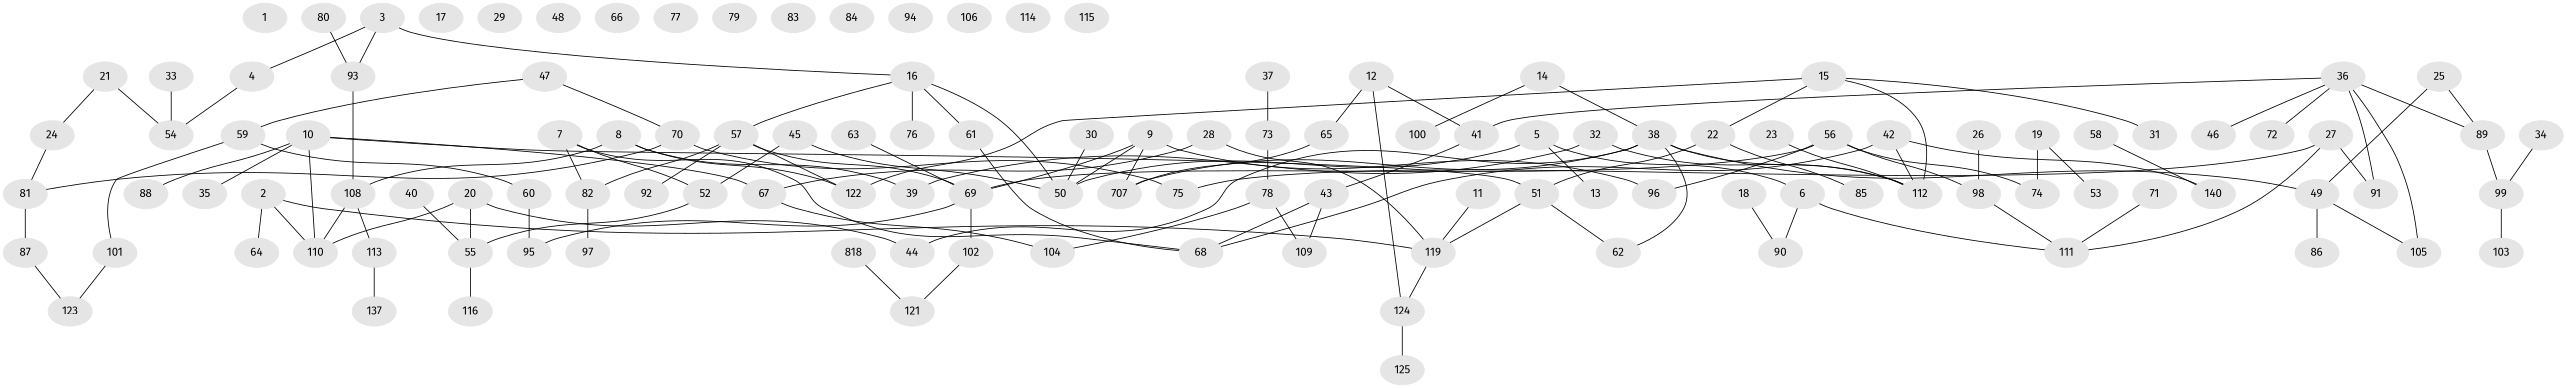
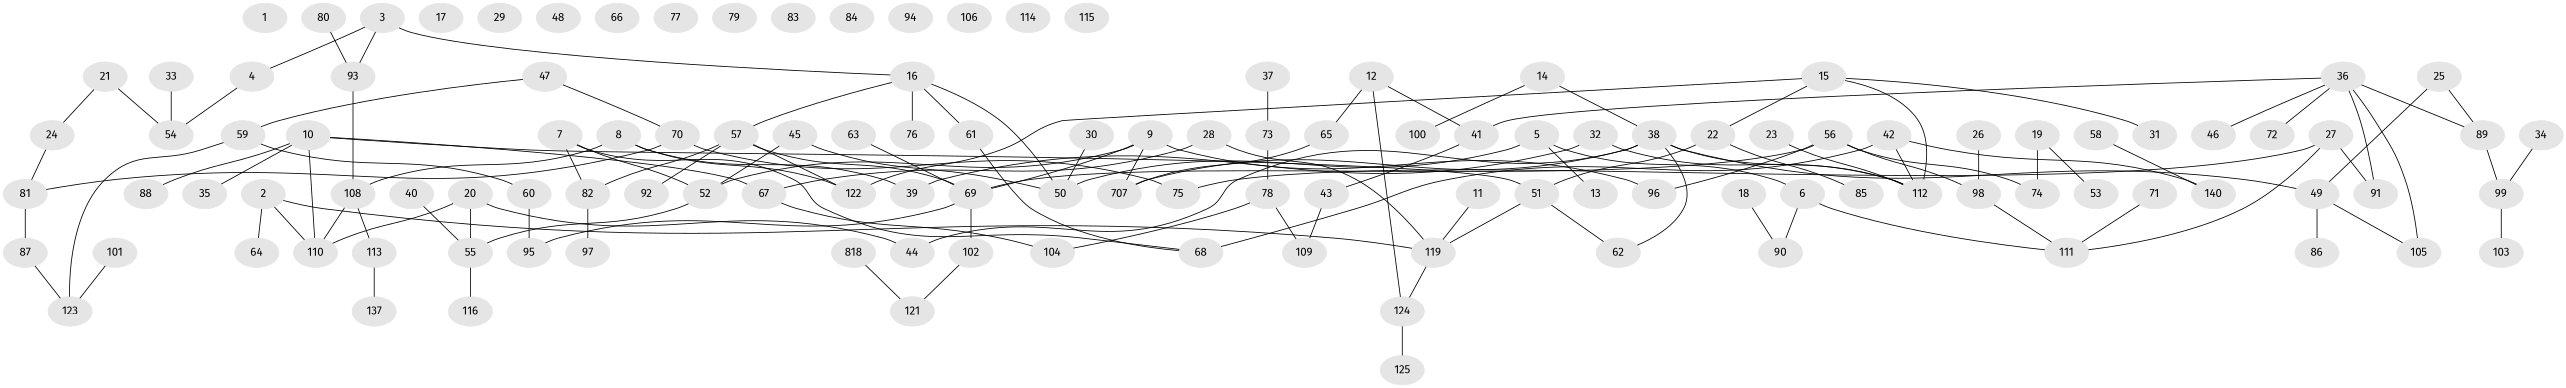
  graph {
    fontname="Fira Sans"
    node [color=gray90 fontname="Fira Sans" style=filled]
    edge [fontname="Fira Sans"]
    1
    2
    64
    110
    119
    124
    3
    4
    16
    93
    54
    50
    57
    61
    76
    108
    5
    6
    13
    90
    111
    7
    52
    68
    82
    55
    97
    8
    39
    122
    113
    9
    69
    96
    n35 [label=707]
    95
    102
    10
    35
    51
    67
    88
    62
    104
    11
    12
    41
    65
    43
    125
    14
    38
    100
    112
    44
    49
    15
    22
    31
    85
    92
    17
    18
    19
    53
    74
    20
    116
    21
    24
    81
    23
    87
    25
    89
    105
    86
    99
    26
    98
    59
    60
    101
    27
    75
    91
    28
    29
    30
    32
    33
    34
    103
    36
    46
    72
    37
    73
    78
    40
    109
    42
    n103 [label=140]
    45
    47
    70
    48
    56
    58
    123
    63
    66
    121
    71
    77
    79
    80
    83
    84
    94
    106
    n122 [label=137]
    114
    115
    n125 [label=818]
    2 -- 64
    2 -- 110
    2 -- 119
    119 -- 124
    124 -- 125
    3 -- 4
    3 -- 16
    3 -- 93
    4 -- 54
    16 -- 50
    16 -- 57
    16 -- 61
    16 -- 76
    93 -- 108
    57 -- 82
    57 -- 122
    57 -- 69
    57 -- 92
    61 -- 68
    108 -- 110
    108 -- 113
    5 -- 50
    5 -- 6
    5 -- 13
    6 -- 90
    6 -- 111
    7 -- 52
    7 -- 68
    7 -- 82
    52 -- 55
    82 -- 97
    55 -- 116
    8 -- 108
    8 -- 39
    8 -- 122
    113 -- n122
-   9 -- 50
+   9 -- 52
    9 -- 69
    9 -- 96
    9 -- n35
    69 -- 95
    69 -- 102
    102 -- 121
    10 -- 110
    10 -- 35
    10 -- 51
    10 -- 67
    10 -- 88
    51 -- 119
    51 -- 62
    67 -- 104
    11 -- 119
    12 -- 124
    12 -- 41
    12 -- 65
    41 -- 43
    65 -- n35
-   43 -- 68
    43 -- 109
    14 -- 38
    14 -- 100
    38 -- n35
    38 -- 62
    38 -- 112
    38 -- 44
    38 -- 49
    49 -- 105
    49 -- 86
    15 -- 122
    15 -- 112
    15 -- 22
    15 -- 31
    22 -- 51
    22 -- 85
    18 -- 90
    19 -- 53
    19 -- 74
    20 -- 110
    20 -- 55
    20 -- 44
    21 -- 54
    21 -- 24
    24 -- 81
    81 -- 87
    23 -- 112
    87 -- 123
    25 -- 49
    25 -- 89
    89 -- 99
    99 -- 103
    26 -- 98
    98 -- 111
    59 -- 60
-   59 -- 101
+   59 -- 123
    60 -- 95
    101 -- 123
    27 -- 111
    27 -- 75
    27 -- 91
    28 -- 119
    28 -- 67
    30 -- 50
    32 -- 39
    32 -- 112
    33 -- 54
    34 -- 99
    36 -- 41
    36 -- 89
    36 -- 105
    36 -- 91
    36 -- 46
    36 -- 72
    37 -- 73
    73 -- 78
    78 -- 104
    78 -- 109
    40 -- 55
    42 -- 68
    42 -- 112
    42 -- n103
    45 -- 50
    45 -- 52
    47 -- 59
    47 -- 70
    70 -- 81
    70 -- 75
    56 -- 69
    56 -- 96
    56 -- 74
    56 -- 98
    58 -- n103
    63 -- 69
    71 -- 111
    80 -- 93
    n125 -- 121
  }
